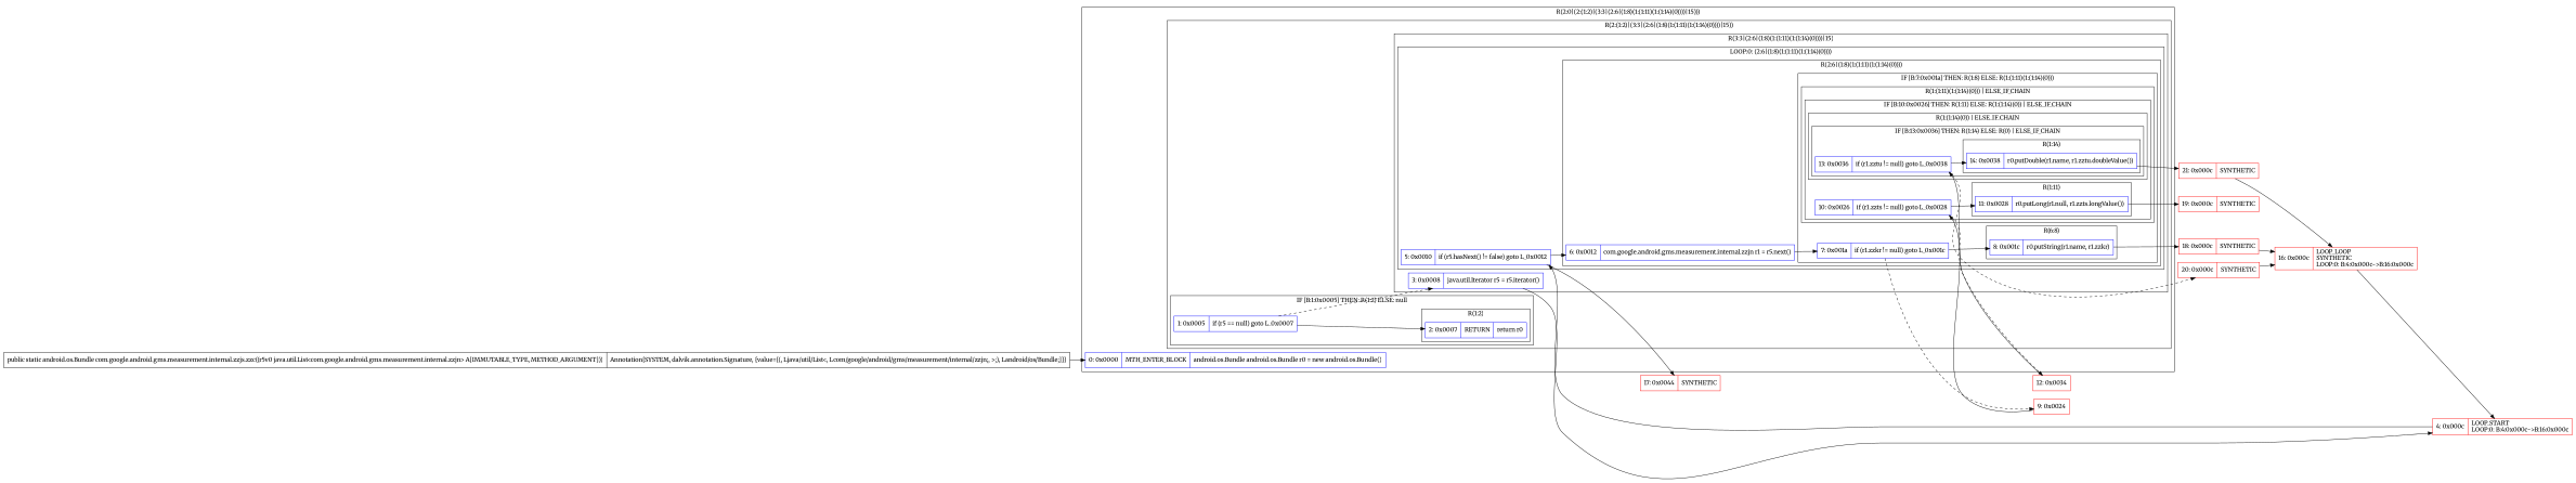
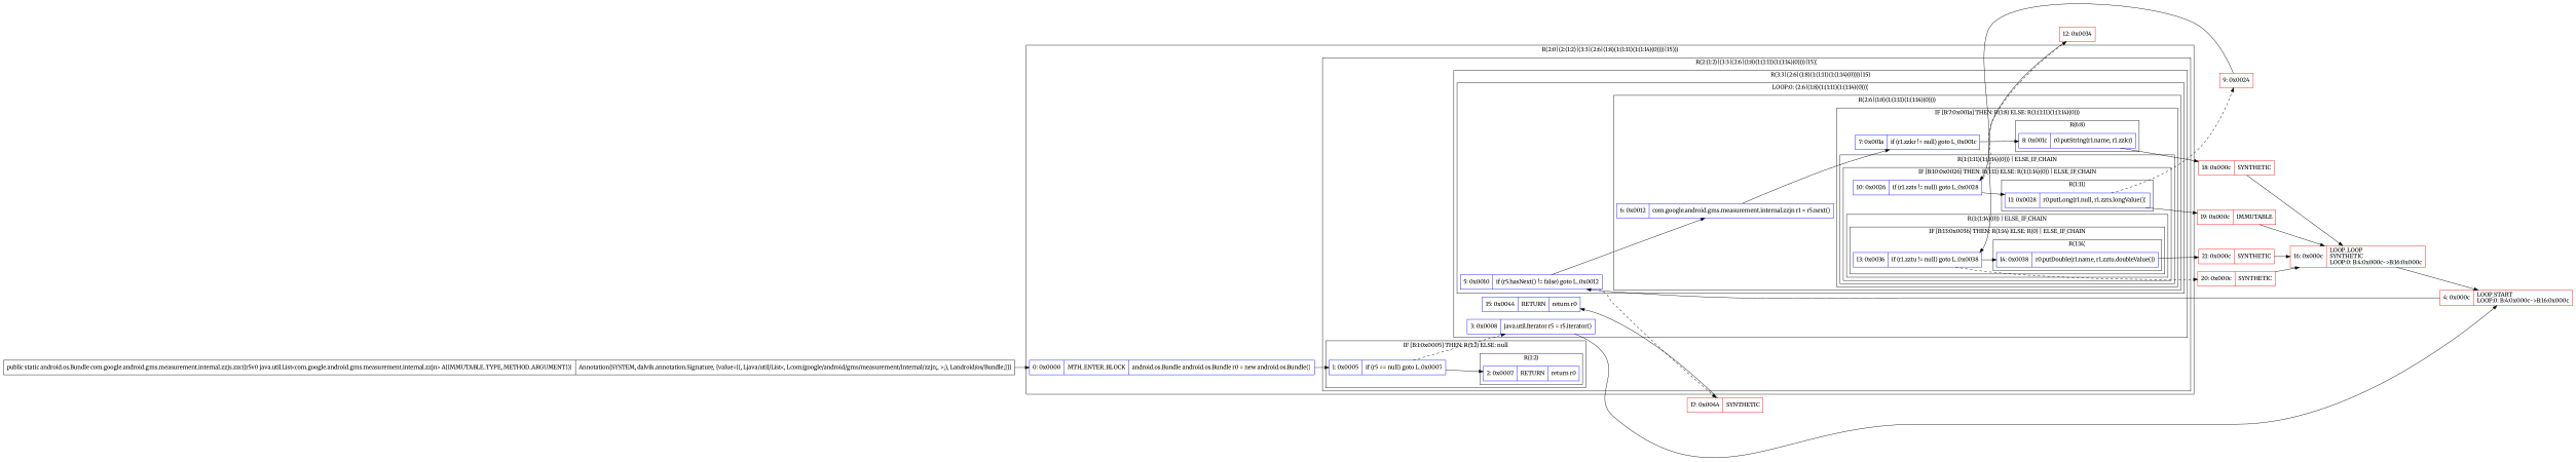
  digraph {
    fontname=Merriweather
    rankdir=LR
    node [color=blue fontname=Merriweather shape=record]
    edge [fontname=Merriweather]
    n1 [label="{2\:\ 0x0007|RETURN\l|return r0\l}"]
    n2 [label="{1\:\ 0x0005|if (r5 == null) goto L_0x0007\l}"]
    n3 [label="{8\:\ 0x001c|r0.putString(r1.name, r1.zzkr)\l}"]
    n4 [label="{11\:\ 0x0028|r0.putLong(r1.null, r1.zzts.longValue())\l}"]
    n5 [label="{14\:\ 0x0038|r0.putDouble(r1.name, r1.zztu.doubleValue())\l}"]
    n6 [label="{13\:\ 0x0036|if (r1.zztu != null) goto L_0x0038\l}"]
    n7 [label="{10\:\ 0x0026|if (r1.zzts != null) goto L_0x0028\l}"]
    n8 [label="{7\:\ 0x001a|if (r1.zzkr != null) goto L_0x001c\l}"]
    n9 [label="{6\:\ 0x0012|com.google.android.gms.measurement.internal.zzjn r1 = r5.next()\l}"]
    n10 [label="{5\:\ 0x0010|if (r5.hasNext() != false) goto L_0x0012\l}"]
    n11 [label="{3\:\ 0x0008|java.util.Iterator r5 = r5.iterator()\l}"]
+   n12 [label="{15\:\ 0x0044|RETURN\l|return r0\l}"]
    n13 [label="{0\:\ 0x0000|MTH_ENTER_BLOCK\l|android.os.Bundle android.os.Bundle r0 = new android.os.Bundle()\l}"]
    n14 [color=red label="{18\:\ 0x000c|SYNTHETIC\l}"]
-   n15 [color=red label="{19\:\ 0x000c|SYNTHETIC\l}"]
+   n15 [color=red label="{19\:\ 0x000c|IMMUTABLE\l}"]
    n16 [color=red label="{21\:\ 0x000c|SYNTHETIC\l}"]
    n17 [color=red label="{20\:\ 0x000c|SYNTHETIC\l}"]
    n18 [color=red label="{12\:\ 0x0034}"]
    n19 [color=red label="{9\:\ 0x0024}"]
    n20 [color=red label="{17\:\ 0x0044|SYNTHETIC\l}"]
    n21 [color=red label="{4\:\ 0x000c|LOOP_START\lLOOP:0: B:4:0x000c\-\>B:16:0x000c\l}"]
    n22 [color=red label="{16\:\ 0x000c|LOOP_LOOP\lSYNTHETIC\lLOOP:0: B:4:0x000c\-\>B:16:0x000c\l}"]
    n23 [label="{public static android.os.Bundle com.google.android.gms.measurement.internal.zzjs.zzc((r5v0 java.util.List\<com.google.android.gms.measurement.internal.zzjn\> A[IMMUTABLE_TYPE, METHOD_ARGUMENT]))  | Annotation[SYSTEM, dalvik.annotation.Signature, \{value=[(, Ljava\/util\/List\<, Lcom\/google\/android\/gms\/measurement\/internal\/zzjn;, \>;), Landroid\/os\/Bundle;]\}]\l}" color=""]
    subgraph cluster_1 {
      label="R(2:0|(2:(1:2)|(3:3|(2:6|(1:8)(1:(1:11)(1:(1:14)(0))))|15)))"
      n13
      subgraph cluster_2 {
        label="R(2:(1:2)|(3:3|(2:6|(1:8)(1:(1:11)(1:(1:14)(0))))|15))"
        subgraph cluster_3 {
          label="IF [B:1:0x0005] THEN: R(1:2) ELSE: null"
          n2
          subgraph cluster_4 {
            label="R(1:2)"
            n1
          }
        }
        subgraph cluster_5 {
          label="R(3:3|(2:6|(1:8)(1:(1:11)(1:(1:14)(0))))|15)"
          n11
+         n12
          subgraph cluster_6 {
            label="LOOP:0: (2:6|(1:8)(1:(1:11)(1:(1:14)(0))))"
            n10
            subgraph cluster_7 {
              label="R(2:6|(1:8)(1:(1:11)(1:(1:14)(0))))"
              n9
              subgraph cluster_8 {
                label="IF [B:7:0x001a] THEN: R(1:8) ELSE: R(1:(1:11)(1:(1:14)(0)))"
                n8
                subgraph cluster_9 {
                  label="R(6:8)"
                  n3
                }
                subgraph cluster_10 {
                  label="R(1:(1:11)(1:(1:14)(0))) | ELSE_IF_CHAIN\l"
                  subgraph cluster_11 {
                    label="IF [B:10:0x0026] THEN: R(1:11) ELSE: R(1:(1:14)(0)) | ELSE_IF_CHAIN\l"
                    n7
                    subgraph cluster_12 {
                      label="R(1:11)"
                      n4
                    }
                    subgraph cluster_13 {
                      label="R(1:(1:14)(0)) | ELSE_IF_CHAIN\l"
                      subgraph cluster_14 {
                        label="IF [B:13:0x0036] THEN: R(1:14) ELSE: R(0) | ELSE_IF_CHAIN\l"
                        n6
                        subgraph cluster_15 {
                          label="R(1:14)"
                          n5
                        }
                        subgraph cluster_16 {
                          label="R(0)"
                        }
                      }
                    }
                  }
                }
              }
            }
          }
        }
      }
    }
    n2 -> n1
    n2 -> n11 [style=dashed]
    n3 -> n14
    n4 -> n15
    n5 -> n16
    n6 -> n5
    n6 -> n17 [style=dashed]
    n7 -> n4
    n7 -> n18 [style=dashed]
    n8 -> n3
-   n8 -> n19 [style=dashed]
+   n4 -> n19 [style=dashed]
    n9 -> n8
    n10 -> n9
-   n10 -> n20 [style=solid]
+   n10 -> n20 [style=dashed]
    n11 -> n21
+   n13 -> n2
    n14 -> n22
+   n15 -> n22
    n16 -> n22
    n17 -> n22
    n18 -> n6
    n19 -> n7
+   n20 -> n12
    n21 -> n10
    n22 -> n21
    n23 -> n13
  }
